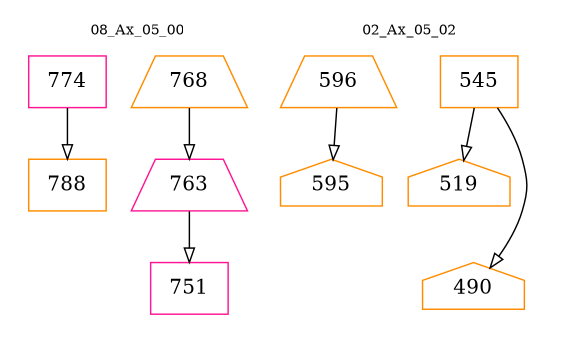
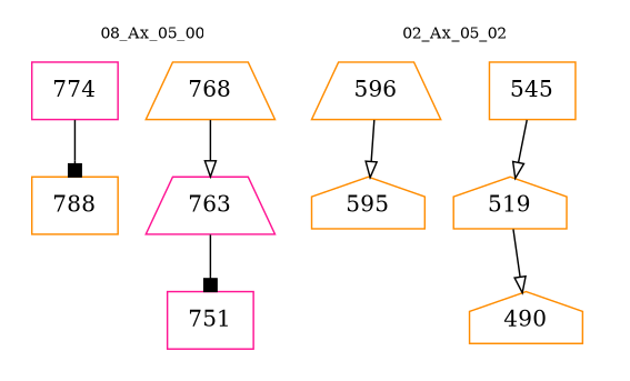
  digraph {
    node [color=darkorange shape=box]
    edge [arrowhead=onormal color=black]
    n1 [label=768 shape=trapezium]
    n2 [color=deeppink label=763 shape=trapezium]
    n3 [color=deeppink label=774]
    n4 [color=deeppink label=751]
    n5 [label=788]
    n6 [label=545]
    n7 [label=519 shape=house]
    n8 [label=596 shape=trapezium]
    n9 [label=490 shape=house]
    n10 [label=595 shape=house]
    subgraph cluster_1 {
      color=white
      fontsize=10
      label="08_Ax_05_00"
      n1
      n2
      n3
      n4
      n5
    }
    subgraph cluster_2 {
      color=white
      fontsize=10
      label="02_Ax_05_02"
      n6
      n7
      n8
      n9
      n10
    }
    n1 -> n2
-   n2 -> n4
-   n3 -> n5
+   n2 -> n4 [arrowhead=box]
+   n3 -> n5 [arrowhead=box]
    n6 -> n7
-   n6 -> n9
+   n7 -> n9
    n8 -> n10
  }
